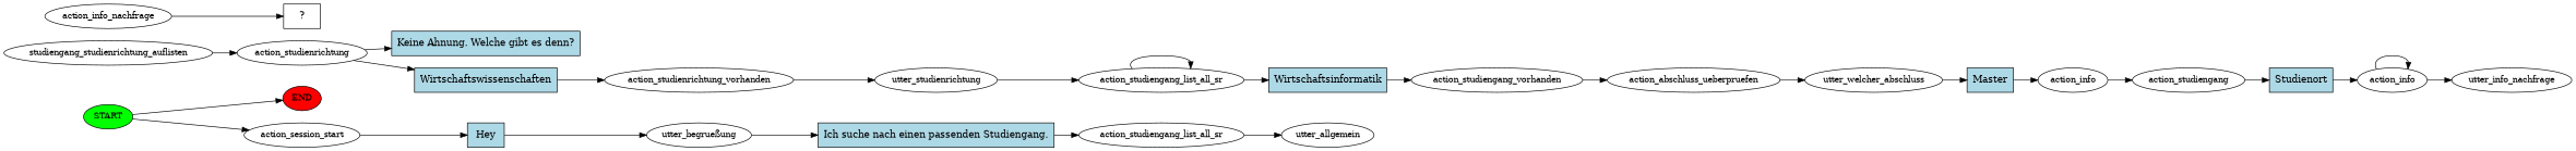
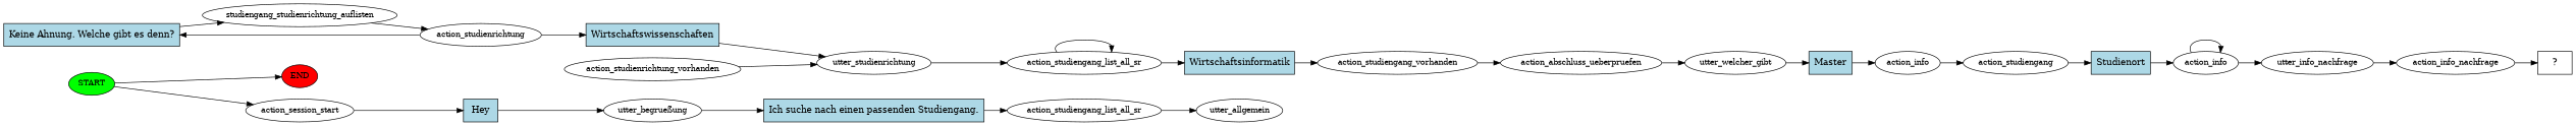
  digraph {
    rankdir=LR
    node [fontsize=12]
    n1 [fillcolor=green label=START style=filled]
    n2 [fillcolor=red label=END style=filled]
    n3 [label=action_session_start]
    n4 [fillcolor=lightblue label=Hey shape=rect style=filled fontsize=""]
    n5 [label="utter_begrueßung"]
    n6 [fillcolor=lightblue label="Ich suche nach einen passenden Studiengang." shape=rect style=filled fontsize=""]
    n7 [label=action_studiengang_list_all_sr]
    n8 [label=utter_allgemein]
    n9 [fillcolor=lightblue label="Keine Ahnung. Welche gibt es denn?" shape=rect style=filled fontsize=""]
    n10 [label=studiengang_studienrichtung_auflisten]
    n11 [label=action_studienrichtung]
    n12 [fillcolor=lightblue label=Wirtschaftswissenschaften shape=rect style=filled fontsize=""]
    n13 [label=action_studienrichtung_vorhanden]
    n14 [label=utter_studienrichtung]
    n15 [label=action_studiengang_list_all_sr]
    n16 [fillcolor=lightblue label=Wirtschaftsinformatik shape=rect style=filled fontsize=""]
    n17 [label=action_studiengang_vorhanden]
    n18 [label=action_abschluss_ueberpruefen]
-   n19 [label=utter_welcher_abschluss]
+   n19 [label=utter_welcher_gibt]
    n20 [fillcolor=lightblue label=Master shape=rect style=filled fontsize=""]
    n21 [label=action_info]
    n22 [label=action_studiengang]
    n23 [fillcolor=lightblue label=Studienort shape=rect style=filled fontsize=""]
    n24 [label=action_info]
    n25 [label=utter_info_nachfrage]
    n26 [label=action_info_nachfrage]
    n27 [label="  ?  " shape=rect fontsize=""]
    n1 -> n2
    n1 -> n3
    n3 -> n4
    n4 -> n5
    n5 -> n6
    n6 -> n7
    n7 -> n8
+   n9 -> n10
    n10 -> n11
    n11 -> n9
    n11 -> n12
-   n12 -> n13
+   n12 -> n14
    n13 -> n14
    n14 -> n15
    n15 -> n15
    n15 -> n16
    n16 -> n17
    n17 -> n18
    n18 -> n19
    n19 -> n20
    n20 -> n21
    n21 -> n22
    n22 -> n23
    n23 -> n24
    n24 -> n24
    n24 -> n25
+   n25 -> n26
    n26 -> n27
  }
